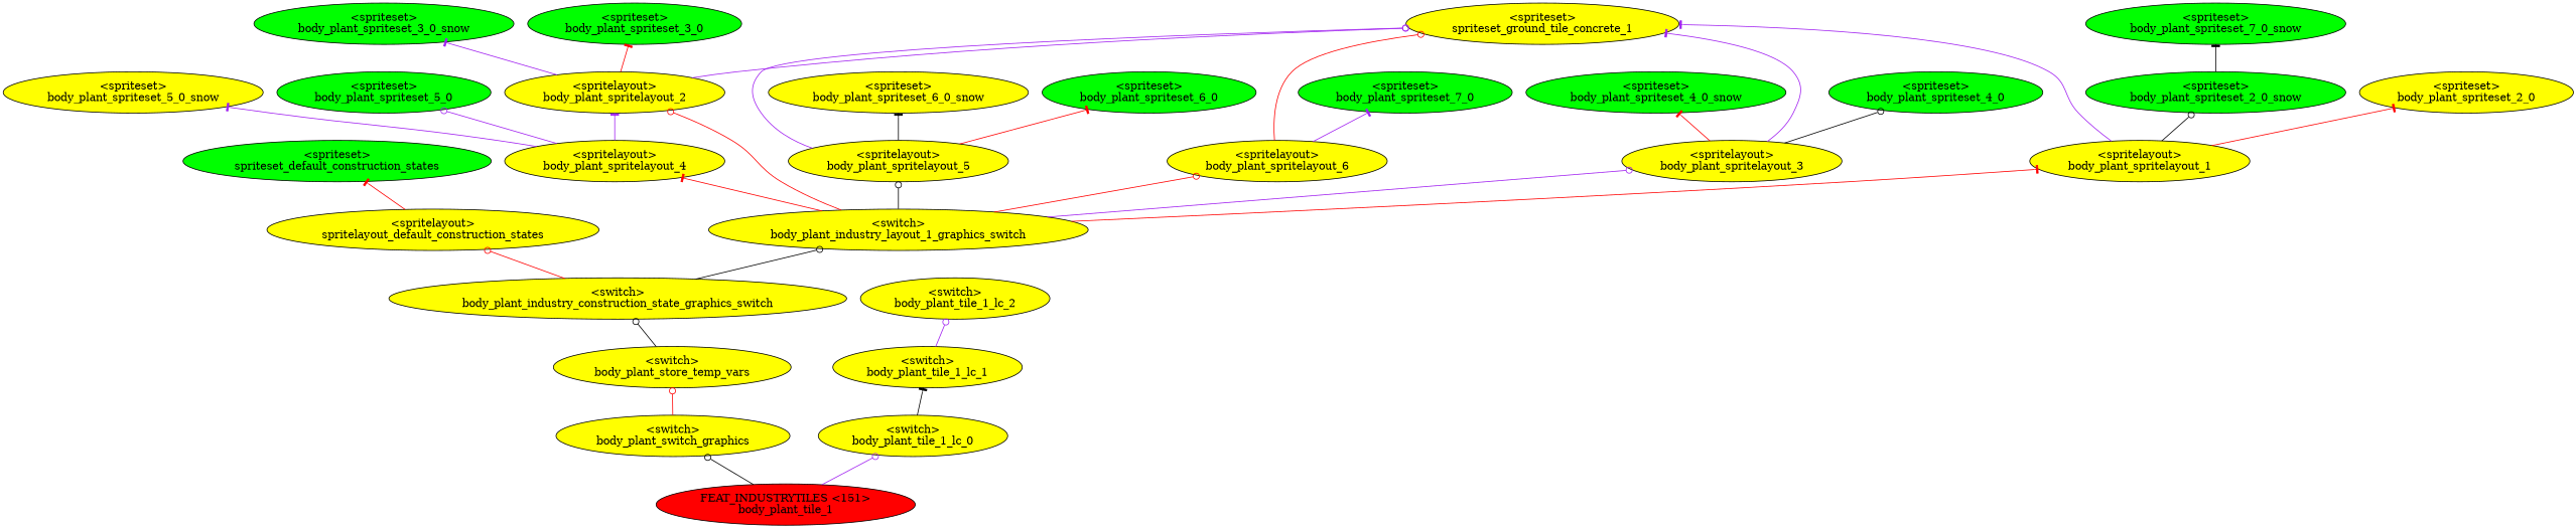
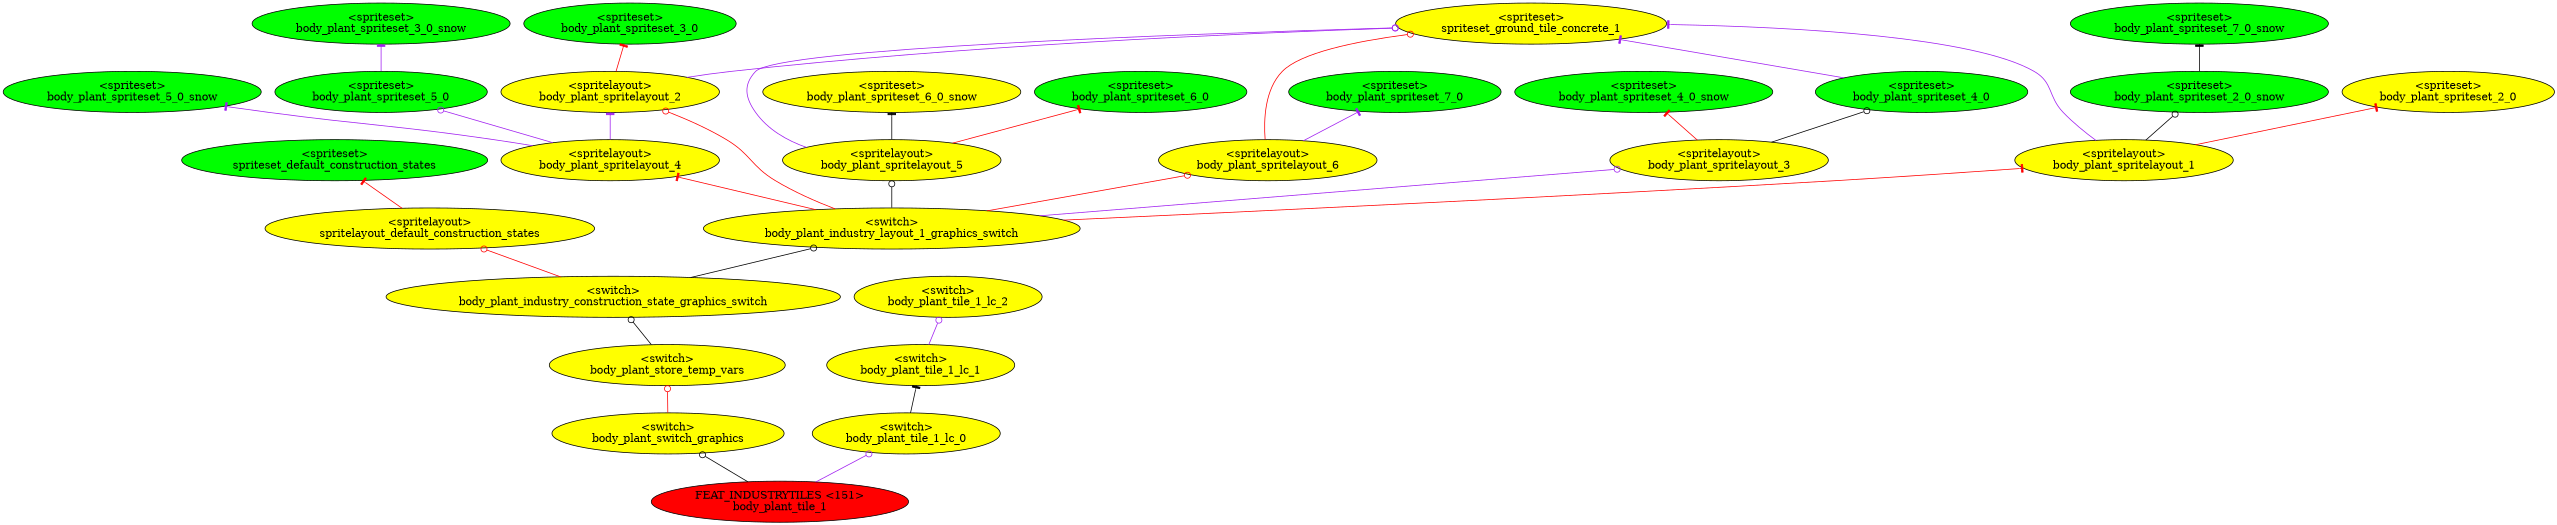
  digraph {
    rankdir=BT
    node [fillcolor=yellow style=filled]
    edge [arrowhead=odot color=red]
    n1 [fillcolor=green label="<spriteset>\nspriteset_default_construction_states"]
    n2 [label="<spritelayout>\nspritelayout_default_construction_states"]
    n3 [label="<spriteset>\nspriteset_ground_tile_concrete_1"]
    n4 [label="<spriteset>\nbody_plant_spriteset_2_0"]
    n5 [fillcolor=green label="<spriteset>\nbody_plant_spriteset_2_0_snow"]
    n6 [fillcolor=green label="<spriteset>\nbody_plant_spriteset_7_0_snow"]
    n7 [fillcolor=green label="<spriteset>\nbody_plant_spriteset_3_0"]
    n8 [fillcolor=green label="<spriteset>\nbody_plant_spriteset_3_0_snow"]
    n9 [fillcolor=green label="<spriteset>\nbody_plant_spriteset_4_0"]
    n10 [fillcolor=green label="<spriteset>\nbody_plant_spriteset_4_0_snow"]
    n11 [fillcolor=green label="<spriteset>\nbody_plant_spriteset_5_0"]
-   n12 [label="<spriteset>\nbody_plant_spriteset_5_0_snow"]
+   n12 [fillcolor=green label="<spriteset>\nbody_plant_spriteset_5_0_snow"]
    n13 [fillcolor=green label="<spriteset>\nbody_plant_spriteset_6_0"]
    n14 [label="<spriteset>\nbody_plant_spriteset_6_0_snow"]
    n15 [fillcolor=green label="<spriteset>\nbody_plant_spriteset_7_0"]
    n16 [label="<spritelayout>\nbody_plant_spritelayout_1"]
    n17 [label="<spritelayout>\nbody_plant_spritelayout_2"]
    n18 [label="<spritelayout>\nbody_plant_spritelayout_3"]
    n19 [label="<spritelayout>\nbody_plant_spritelayout_4"]
    n20 [label="<spritelayout>\nbody_plant_spritelayout_5"]
    n21 [label="<spritelayout>\nbody_plant_spritelayout_6"]
    n22 [label="<switch>\nbody_plant_industry_layout_1_graphics_switch"]
    n23 [label="<switch>\nbody_plant_industry_construction_state_graphics_switch"]
    n24 [label="<switch>\nbody_plant_store_temp_vars"]
    n25 [label="<switch>\nbody_plant_switch_graphics"]
    n26 [label="<switch>\nbody_plant_tile_1_lc_2"]
    n27 [label="<switch>\nbody_plant_tile_1_lc_1"]
    n28 [label="<switch>\nbody_plant_tile_1_lc_0"]
    n29 [fillcolor=red label="FEAT_INDUSTRYTILES <151>\nbody_plant_tile_1"]
    n2 -> n1 [arrowhead=tee]
    n5 -> n6 [arrowhead=tee color=black]
    n16 -> n3 [arrowhead=tee color=purple]
    n16 -> n4 [arrowhead=tee]
    n16 -> n5 [color=black]
    n17 -> n3 [color=purple]
    n17 -> n7 [arrowhead=tee]
-   n17 -> n8 [arrowhead=tee color=purple]
-   n18 -> n3 [arrowhead=tee color=purple]
+   n11 -> n8 [arrowhead=tee color=purple]
+   n9 -> n3 [arrowhead=tee color=purple]
    n18 -> n9 [color=black]
    n18 -> n10 [arrowhead=tee]
    n19 -> n11 [color=purple]
    n19 -> n12 [arrowhead=tee color=purple]
    n19 -> n17 [arrowhead=tee color=purple]
    n20 -> n3 [color=purple]
    n20 -> n13 [arrowhead=tee]
    n20 -> n14 [arrowhead=tee color=black]
    n21 -> n3
    n21 -> n15 [arrowhead=tee color=purple]
    n22 -> n16 [arrowhead=tee]
    n22 -> n17
    n22 -> n18 [color=purple]
    n22 -> n19 [arrowhead=tee]
    n22 -> n20 [color=black]
    n22 -> n21
    n23 -> n2
    n23 -> n22 [color=black]
    n24 -> n23 [color=black]
    n25 -> n24
    n27 -> n26 [color=purple]
    n28 -> n27 [arrowhead=tee color=black]
    n29 -> n25 [color=black]
    n29 -> n28 [color=purple]
  }
